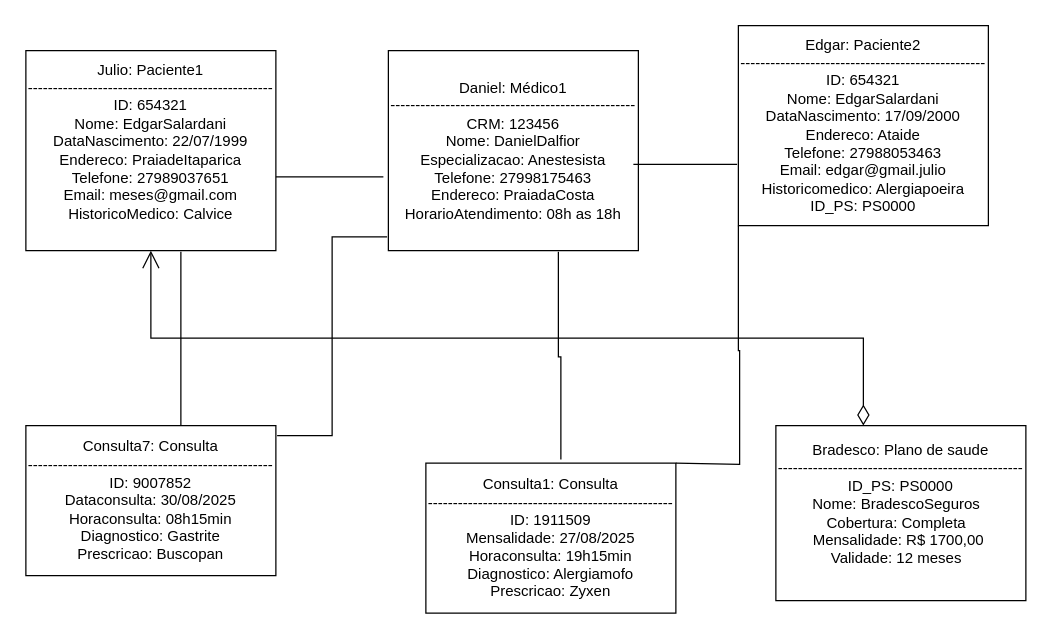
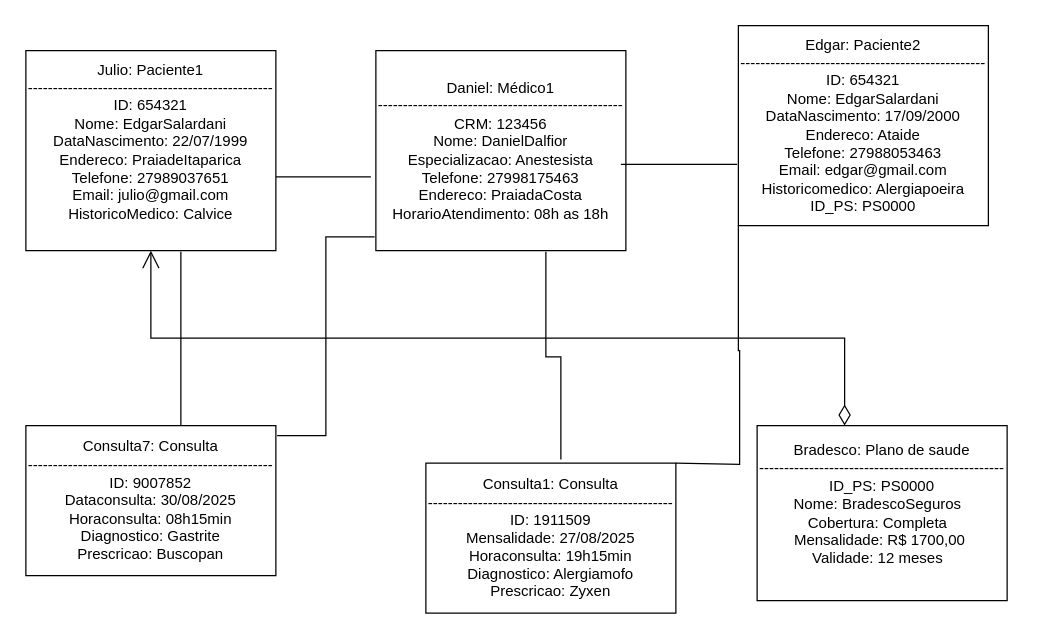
  <mxCell id="0" />
  <mxCell id="1" parent="0" />
- <mxCell id="2" value="Daniel: Médico1&#10;-------------------------------------------------&#10;CRM: 123456&#10;Nome: DanielDalfior&#10;Especializacao: Anestesista&#10;Telefone: 27998175463&#10;Endereco: PraiadaCosta&#10;HorarioAtendimento: 08h as 18h" style="shape=rectangle;whiteSpace=wrap;align=center;" vertex="1" parent="1"><mxGeometry x="310" y="40" width="200" height="160" as="geometry" /></mxCell>
- <mxCell id="3" value="Edgar: Paciente2&#10;-------------------------------------------------&#10;ID: 654321&#10;Nome: EdgarSalardani&#10;DataNascimento: 17/09/2000&#10;Endereco: Ataide&#10;Telefone: 27988053463&#10;Email: edgar@gmail.julio&#10;Historicomedico: Alergiapoeira&#10;ID_PS: PS0000" style="shape=rectangle;whiteSpace=wrap;" vertex="1" parent="1"><mxGeometry x="590" y="20" width="200" height="160" as="geometry" /></mxCell>
+ <mxCell id="2" value="Daniel: Médico1&#10;-------------------------------------------------&#10;CRM: 123456&#10;Nome: DanielDalfior&#10;Especializacao: Anestesista&#10;Telefone: 27998175463&#10;Endereco: PraiadaCosta&#10;HorarioAtendimento: 08h as 18h" style="shape=rectangle;whiteSpace=wrap;align=center;" vertex="1" parent="1"><mxGeometry x="300" y="40" width="200" height="160" as="geometry" /></mxCell>
+ <mxCell id="3" value="Edgar: Paciente2&#10;-------------------------------------------------&#10;ID: 654321&#10;Nome: EdgarSalardani&#10;DataNascimento: 17/09/2000&#10;Endereco: Ataide&#10;Telefone: 27988053463&#10;Email: edgar@gmail.com&#10;Historicomedico: Alergiapoeira&#10;ID_PS: PS0000" style="shape=rectangle;whiteSpace=wrap;" vertex="1" parent="1"><mxGeometry x="590" y="20" width="200" height="160" as="geometry" /></mxCell>
  <mxCell id="4" value="Consulta1: Consulta&#10;-------------------------------------------------&#10;ID: 1911509&#10;Mensalidade: 27/08/2025&#10;Horaconsulta: 19h15min&#10;Diagnostico: Alergiamofo&#10;Prescricao: Zyxen" style="shape=rectangle;whiteSpace=wrap;" vertex="1" parent="1"><mxGeometry x="340" y="370" width="200" height="120" as="geometry" /></mxCell>
- <mxCell id="5" value="Bradesco: Plano de saude&#10;-------------------------------------------------&#10;ID_PS: PS0000&#10;Nome: BradescoSeguros  &#10;Cobertura: Completa  &#10;Mensalidade: R$ 1700,00 &#10;Validade: 12 meses  &#10;" style="shape=rectangle;whiteSpace=wrap;" vertex="1" parent="1"><mxGeometry x="620" y="340" width="200" height="140" as="geometry" /></mxCell>
- <mxCell id="6" value="Julio: Paciente1&#10;-------------------------------------------------&#10;ID: 654321&#10;Nome: EdgarSalardani&#10;DataNascimento: 22/07/1999&#10;Endereco: PraiadeItaparica&#10;Telefone: 27989037651&#10;Email: meses@gmail.com&#10;HistoricoMedico: Calvice&#10;" style="shape=rectangle;whiteSpace=wrap;" vertex="1" parent="1"><mxGeometry x="20" y="40" width="200" height="160" as="geometry" /></mxCell>
+ <mxCell id="5" value="Bradesco: Plano de saude&#10;-------------------------------------------------&#10;ID_PS: PS0000&#10;Nome: BradescoSeguros  &#10;Cobertura: Completa  &#10;Mensalidade: R$ 1700,00 &#10;Validade: 12 meses  &#10;" style="shape=rectangle;whiteSpace=wrap;" vertex="1" parent="1"><mxGeometry x="605" y="340" width="200" height="140" as="geometry" /></mxCell>
+ <mxCell id="6" value="Julio: Paciente1&#10;-------------------------------------------------&#10;ID: 654321&#10;Nome: EdgarSalardani&#10;DataNascimento: 22/07/1999&#10;Endereco: PraiadeItaparica&#10;Telefone: 27989037651&#10;Email: julio@gmail.com&#10;HistoricoMedico: Calvice&#10;" style="shape=rectangle;whiteSpace=wrap;" vertex="1" parent="1"><mxGeometry x="20" y="40" width="200" height="160" as="geometry" /></mxCell>
  <mxCell id="7" value="Consulta7: Consulta&#10;-------------------------------------------------&#10;ID: 9007852&#10;Dataconsulta: 30/08/2025&#10;Horaconsulta: 08h15min&#10;Diagnostico: Gastrite&#10;Prescricao: Buscopan" style="shape=rectangle;whiteSpace=wrap;" vertex="1" parent="1"><mxGeometry x="20" y="340" width="200" height="120" as="geometry" /></mxCell>
  <mxCell id="8" value="" style="endArrow=none;html=1;edgeStyle=orthogonalEdgeStyle;rounded=0;exitX=0.98;exitY=0.569;exitDx=0;exitDy=0;exitPerimeter=0;entryX=-0.005;entryY=0.694;entryDx=0;entryDy=0;entryPerimeter=0;" edge="1" parent="1" source="2" target="3"><mxGeometry relative="1" as="geometry"><mxPoint x="500" y="119.5" as="sourcePoint" /><mxPoint x="660" y="119.5" as="targetPoint" /></mxGeometry></mxCell>
  <mxCell id="9" value="" style="endArrow=none;html=1;edgeStyle=orthogonalEdgeStyle;rounded=0;entryX=1;entryY=0;entryDx=0;entryDy=0;" edge="1" parent="1" source="3" target="4"><mxGeometry relative="1" as="geometry"><mxPoint x="630" y="210" as="sourcePoint" /><mxPoint x="590" y="370" as="targetPoint" /><Array as="points"><mxPoint x="590" y="280" /><mxPoint x="591" y="280" /><mxPoint x="591" y="371" /></Array></mxGeometry></mxCell>
  <mxCell id="10" value="" style="endArrow=open;html=1;endSize=12;startArrow=diamondThin;startSize=14;startFill=0;edgeStyle=orthogonalEdgeStyle;align=left;verticalAlign=bottom;rounded=0;exitX=0.35;exitY=0;exitDx=0;exitDy=0;exitPerimeter=0;" edge="1" parent="1" source="5" target="6"><mxGeometry x="-1" y="3" relative="1" as="geometry"><mxPoint x="660" y="280" as="sourcePoint" /><mxPoint x="820" y="280" as="targetPoint" /></mxGeometry></mxCell>
  <mxCell id="11" value="" style="endArrow=none;html=1;edgeStyle=orthogonalEdgeStyle;rounded=0;entryX=0.68;entryY=1.006;entryDx=0;entryDy=0;entryPerimeter=0;exitX=0.54;exitY=-0.025;exitDx=0;exitDy=0;exitPerimeter=0;" edge="1" parent="1" source="4" target="2"><mxGeometry relative="1" as="geometry"><mxPoint x="340" y="250" as="sourcePoint" /><mxPoint x="500" y="250" as="targetPoint" /></mxGeometry></mxCell>
  <mxCell id="12" value="" style="endArrow=none;html=1;edgeStyle=orthogonalEdgeStyle;rounded=0;entryX=-0.005;entryY=0.931;entryDx=0;entryDy=0;entryPerimeter=0;exitX=1.005;exitY=0.067;exitDx=0;exitDy=0;exitPerimeter=0;" edge="1" parent="1" source="7" target="2"><mxGeometry relative="1" as="geometry"><mxPoint x="300" y="366" as="sourcePoint" /><mxPoint x="298" y="200" as="targetPoint" /></mxGeometry></mxCell>
  <mxCell id="13" value="" style="endArrow=none;html=1;edgeStyle=orthogonalEdgeStyle;rounded=0;entryX=-0.02;entryY=0.631;entryDx=0;entryDy=0;entryPerimeter=0;exitX=1;exitY=0.631;exitDx=0;exitDy=0;exitPerimeter=0;" edge="1" parent="1" source="6" target="2"><mxGeometry relative="1" as="geometry"><mxPoint x="260" y="146" as="sourcePoint" /><mxPoint x="258" y="-20" as="targetPoint" /></mxGeometry></mxCell>
  <mxCell id="14" value="" style="endArrow=none;html=1;edgeStyle=orthogonalEdgeStyle;rounded=0;entryX=0.62;entryY=1.006;entryDx=0;entryDy=0;entryPerimeter=0;exitX=0.62;exitY=0;exitDx=0;exitDy=0;exitPerimeter=0;" edge="1" parent="1" source="7" target="6"><mxGeometry relative="1" as="geometry"><mxPoint x="125" y="346" as="sourcePoint" /><mxPoint x="123" y="180" as="targetPoint" /></mxGeometry></mxCell>
